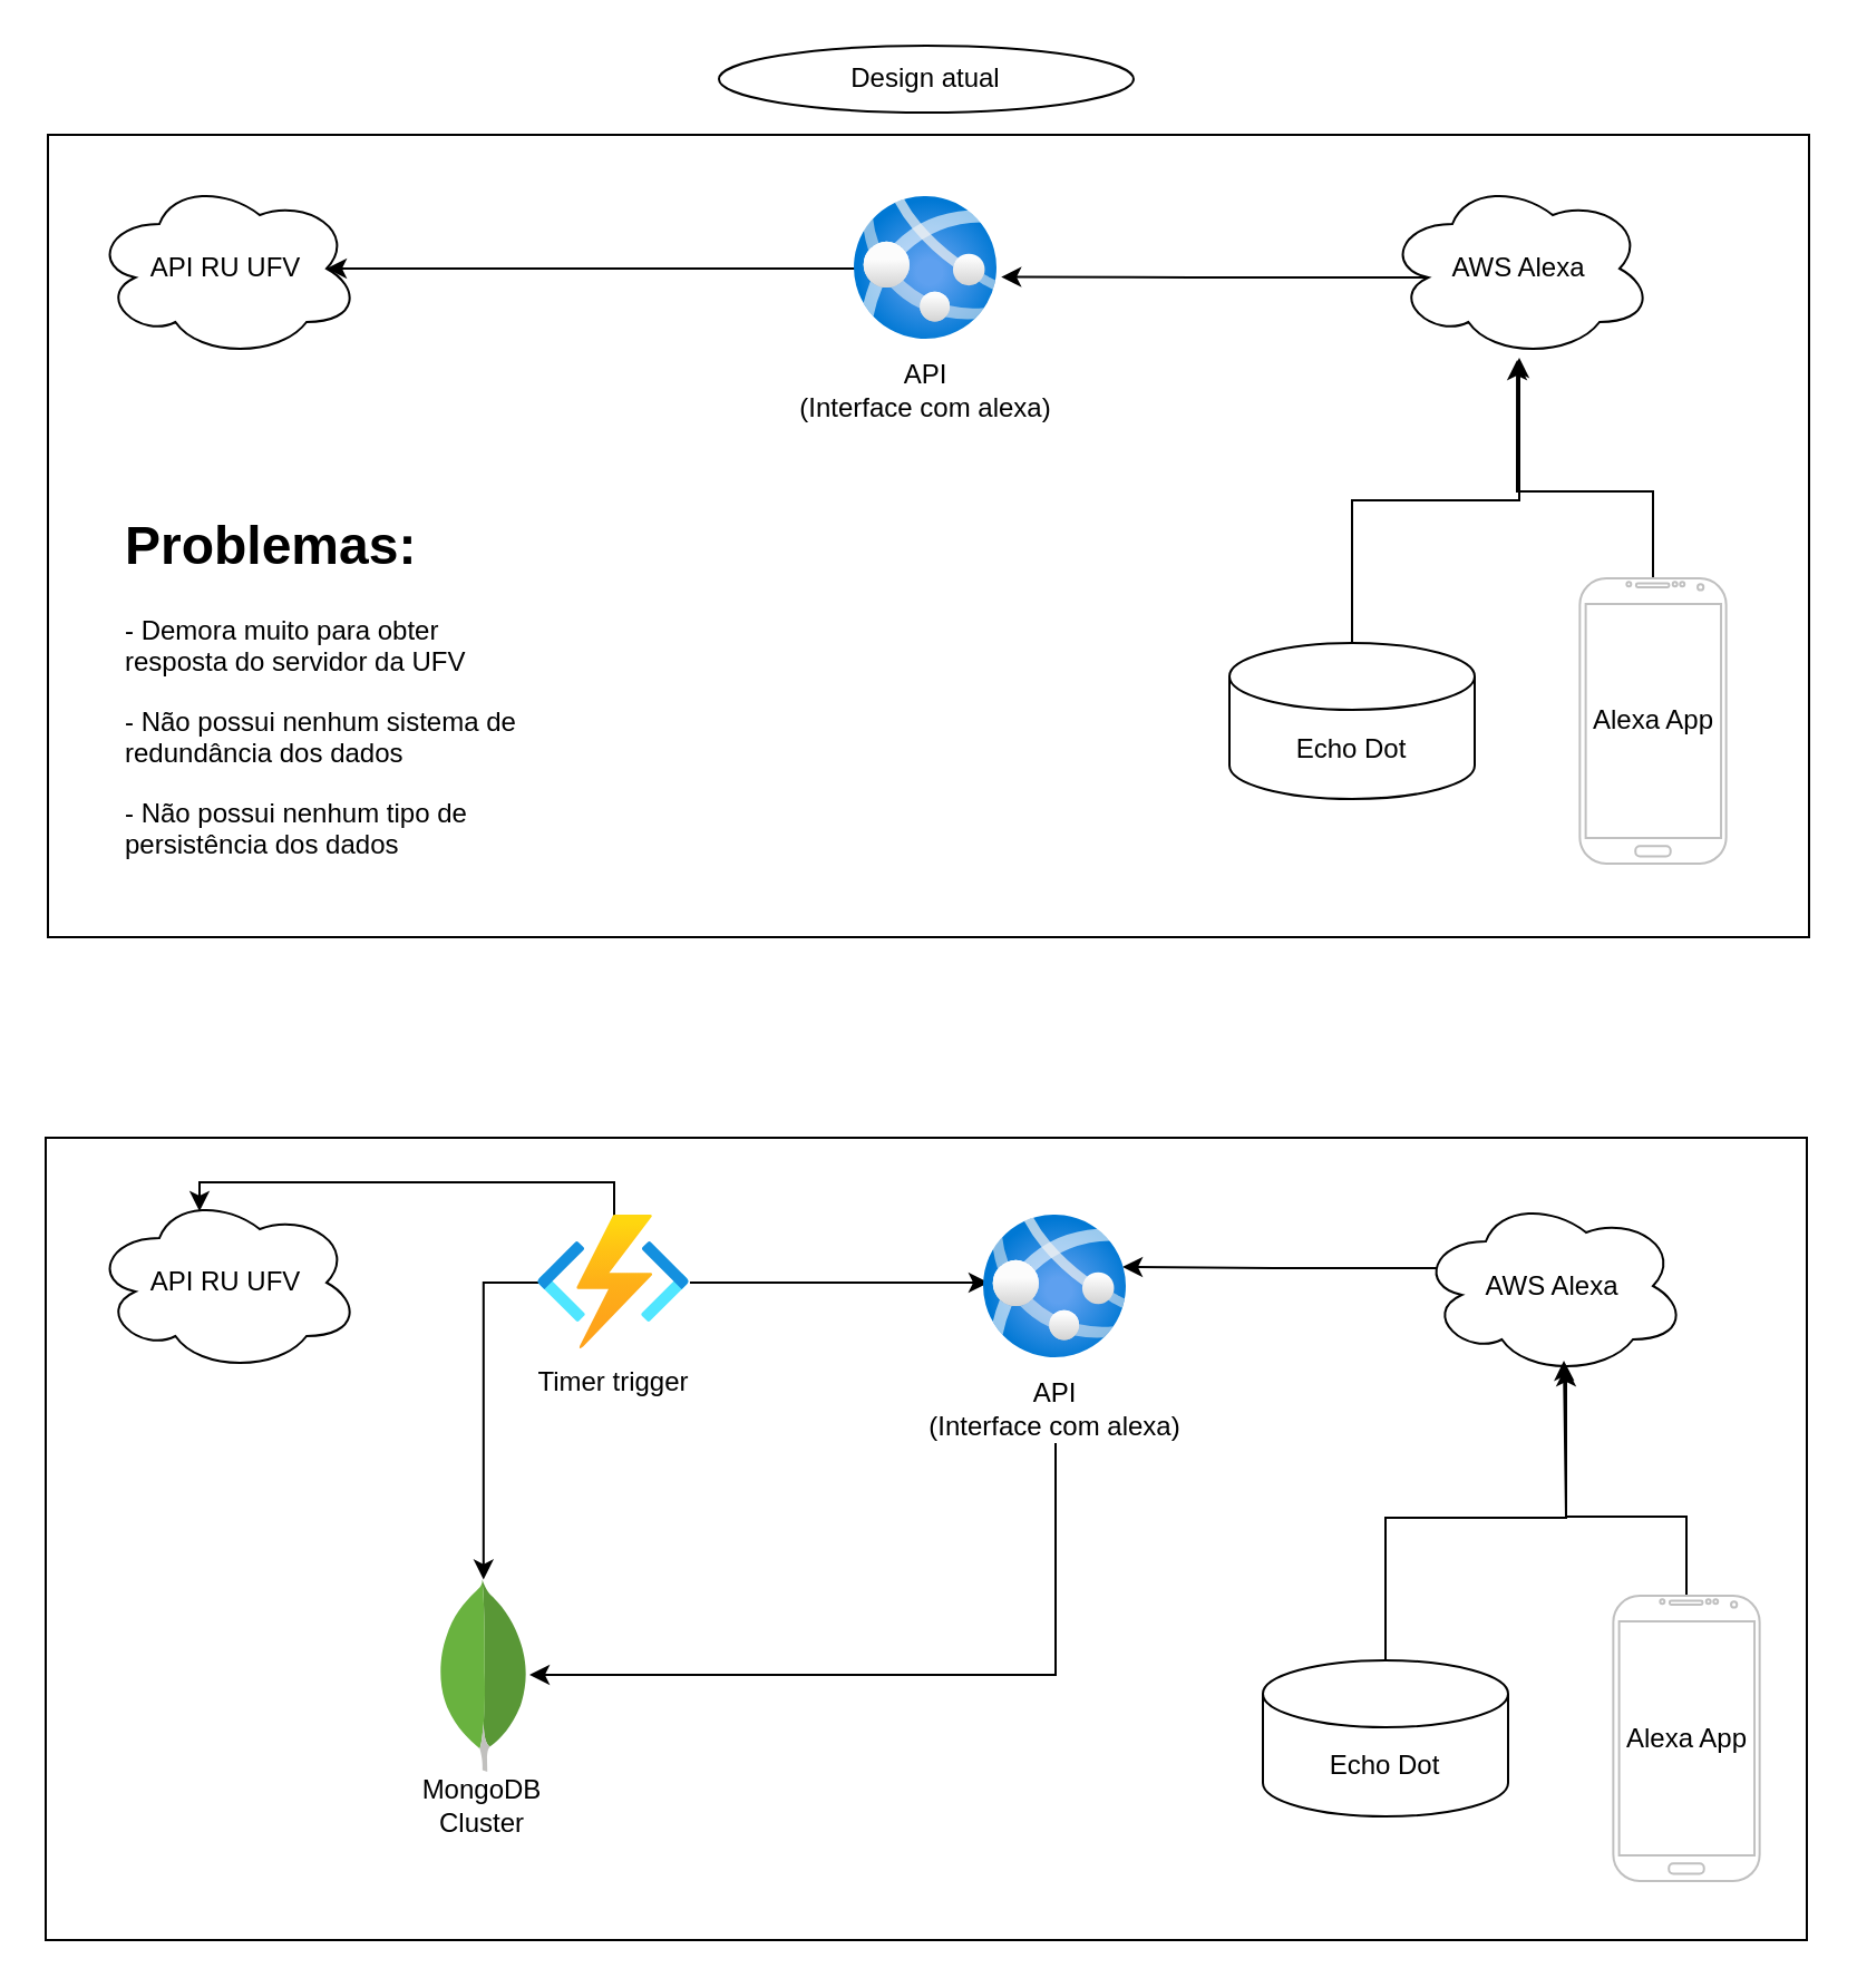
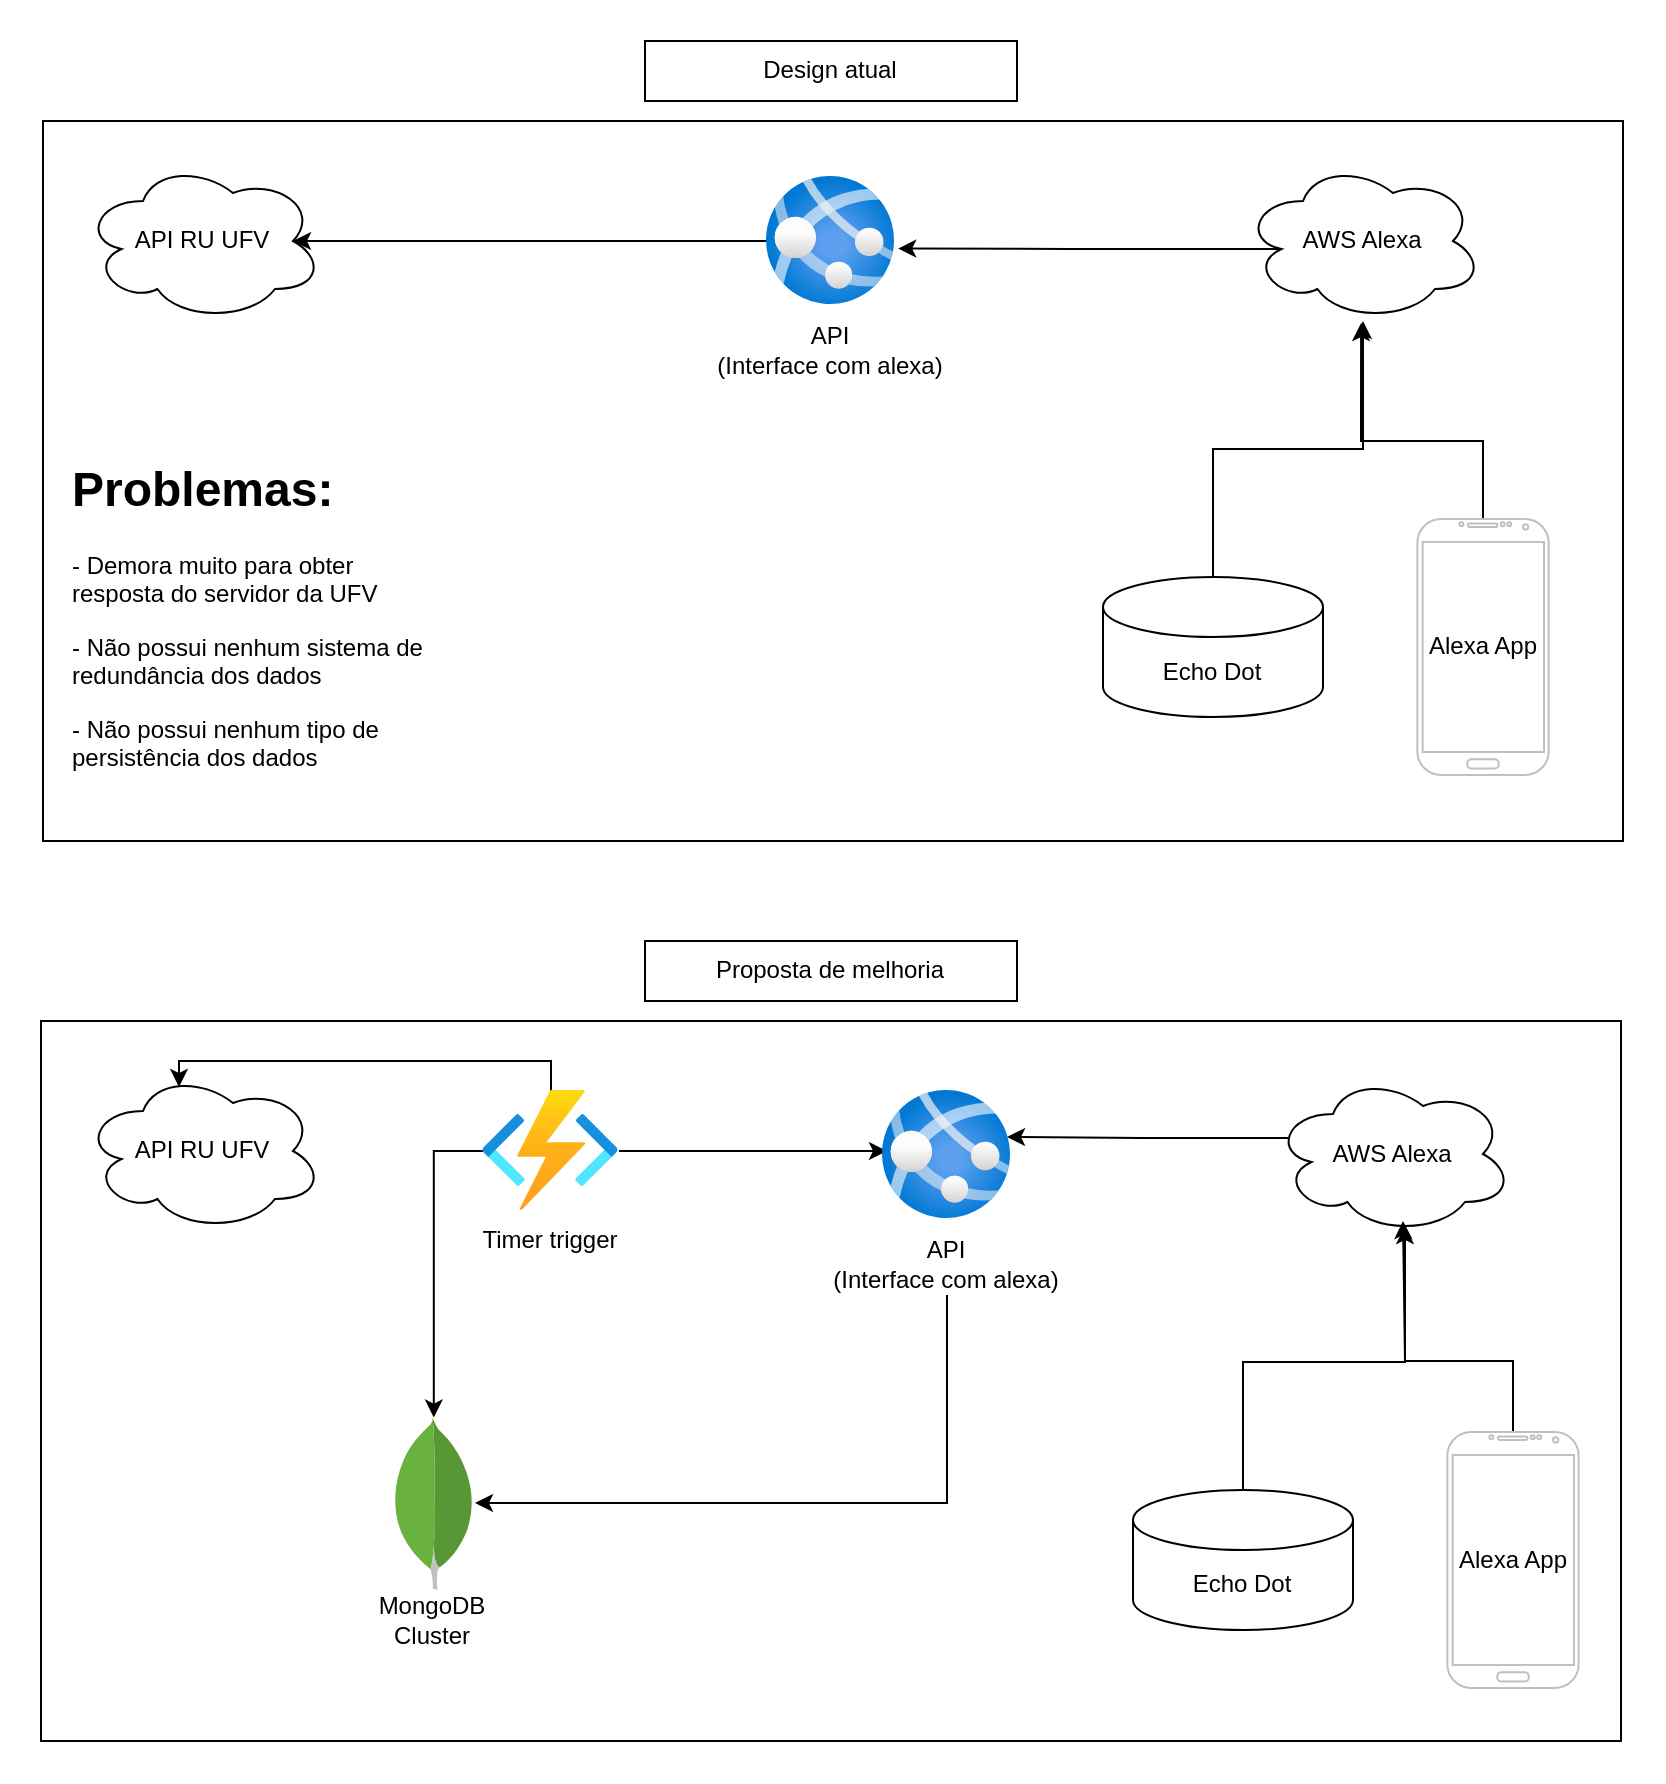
  <mxCell id="0" />
  <mxCell id="1" parent="0" />
  <mxCell id="2" value="" style="rounded=0;whiteSpace=wrap;html=1;movable=0;resizable=0;rotatable=0;deletable=0;editable=0;locked=1;connectable=0;" vertex="1" parent="1"><mxGeometry x="21" y="60" width="790" height="360" as="geometry" /></mxCell>
- <mxCell id="3" value="Design atual" style="ellipse;whiteSpace=wrap;html=1;" vertex="1" parent="1"><mxGeometry x="322" y="20" width="186" height="30" as="geometry" /></mxCell>
+ <mxCell id="3" value="Design atual" style="rounded=0;whiteSpace=wrap;html=1;" vertex="1" parent="1"><mxGeometry x="322" y="20" width="186" height="30" as="geometry" /></mxCell>
  <mxCell id="4" value="API RU UFV" style="ellipse;shape=cloud;whiteSpace=wrap;html=1;" vertex="1" parent="1"><mxGeometry x="41" y="80" width="120" height="80" as="geometry" /></mxCell>
  <mxCell id="5" style="edgeStyle=orthogonalEdgeStyle;rounded=0;orthogonalLoop=1;jettySize=auto;html=1;entryX=0.875;entryY=0.5;entryDx=0;entryDy=0;entryPerimeter=0;" edge="1" parent="1" source="6" target="4"><mxGeometry relative="1" as="geometry" /></mxCell>
  <mxCell id="6" value="" style="image;aspect=fixed;html=1;points=[];align=center;fontSize=12;image=img/lib/azure2/compute/App_Services.svg;" vertex="1" parent="1"><mxGeometry x="383" y="88" width="64" height="64" as="geometry" /></mxCell>
  <mxCell id="7" value="API&lt;br&gt;(Interface com alexa)" style="text;html=1;strokeColor=none;fillColor=none;align=center;verticalAlign=middle;whiteSpace=wrap;rounded=0;" vertex="1" parent="1"><mxGeometry x="357" y="160" width="116" height="30" as="geometry" /></mxCell>
  <mxCell id="8" style="edgeStyle=orthogonalEdgeStyle;rounded=0;orthogonalLoop=1;jettySize=auto;html=1;exitX=0.16;exitY=0.55;exitDx=0;exitDy=0;exitPerimeter=0;entryX=1.025;entryY=0.559;entryDx=0;entryDy=0;entryPerimeter=0;" edge="1" parent="1" source="9" target="6"><mxGeometry relative="1" as="geometry" /></mxCell>
  <mxCell id="9" value="AWS Alexa" style="ellipse;shape=cloud;whiteSpace=wrap;html=1;" vertex="1" parent="1"><mxGeometry x="621" y="80" width="120" height="80" as="geometry" /></mxCell>
  <mxCell id="10" style="edgeStyle=orthogonalEdgeStyle;rounded=0;orthogonalLoop=1;jettySize=auto;html=1;exitX=0.5;exitY=0;exitDx=0;exitDy=0;exitPerimeter=0;" edge="1" parent="1" source="11" target="9"><mxGeometry relative="1" as="geometry" /></mxCell>
  <mxCell id="11" value="Echo Dot" style="shape=cylinder3;whiteSpace=wrap;html=1;boundedLbl=1;backgroundOutline=1;size=15;" vertex="1" parent="1"><mxGeometry x="551" y="288" width="110" height="70" as="geometry" /></mxCell>
  <mxCell id="12" style="edgeStyle=orthogonalEdgeStyle;rounded=0;orthogonalLoop=1;jettySize=auto;html=1;entryX=0.492;entryY=1.013;entryDx=0;entryDy=0;entryPerimeter=0;" edge="1" parent="1" source="13" target="9"><mxGeometry relative="1" as="geometry"><Array as="points"><mxPoint x="741" y="220" /><mxPoint x="680" y="220" /></Array></mxGeometry></mxCell>
  <mxCell id="13" value="" style="verticalLabelPosition=bottom;verticalAlign=top;html=1;shadow=0;dashed=0;strokeWidth=1;shape=mxgraph.android.phone2;strokeColor=#c0c0c0;" vertex="1" parent="1"><mxGeometry x="708.18" y="259" width="65.64" height="128" as="geometry" /></mxCell>
  <mxCell id="14" value="Alexa App" style="text;html=1;align=center;verticalAlign=middle;resizable=0;points=[];autosize=1;strokeColor=none;fillColor=none;" vertex="1" parent="1"><mxGeometry x="701" y="308" width="80" height="30" as="geometry" /></mxCell>
+ <mxCell id="15" value="Proposta de melhoria" style="rounded=0;whiteSpace=wrap;html=1;" vertex="1" parent="1"><mxGeometry x="322" y="470" width="186" height="30" as="geometry" /></mxCell>
  <mxCell id="16" value="" style="rounded=0;whiteSpace=wrap;html=1;movable=0;resizable=0;rotatable=0;deletable=0;editable=0;locked=1;connectable=0;" vertex="1" parent="1"><mxGeometry x="20" y="510" width="790" height="360" as="geometry" /></mxCell>
- <mxCell id="17" value="&lt;h1&gt;Problemas:&lt;/h1&gt;&lt;p&gt;- Demora muito para obter resposta do servidor da UFV&lt;/p&gt;&lt;p&gt;- Não possui nenhum sistema de redundância dos dados&lt;/p&gt;&lt;p&gt;- Não possui nenhum tipo de persistência dos dados&lt;/p&gt;" style="text;html=1;strokeColor=none;fillColor=none;spacing=5;spacingTop=-20;whiteSpace=wrap;overflow=hidden;rounded=0;" vertex="1" parent="1"><mxGeometry x="51" y="225" width="190" height="162" as="geometry" /></mxCell>
+ <mxCell id="17" value="&lt;h1&gt;Problemas:&lt;/h1&gt;&lt;p&gt;- Demora muito para obter resposta do servidor da UFV&lt;/p&gt;&lt;p&gt;- Não possui nenhum sistema de redundância dos dados&lt;/p&gt;&lt;p&gt;- Não possui nenhum tipo de persistência dos dados&lt;/p&gt;" style="text;html=1;strokeColor=none;fillColor=none;spacing=5;spacingTop=-20;whiteSpace=wrap;overflow=hidden;rounded=0;" vertex="1" parent="1"><mxGeometry x="31" y="225" width="190" height="162" as="geometry" /></mxCell>
  <mxCell id="18" value="API RU UFV" style="ellipse;shape=cloud;whiteSpace=wrap;html=1;" vertex="1" parent="1"><mxGeometry x="41" y="535" width="120" height="80" as="geometry" /></mxCell>
  <mxCell id="19" style="edgeStyle=orthogonalEdgeStyle;rounded=0;orthogonalLoop=1;jettySize=auto;html=1;" edge="1" parent="1" source="22" target="31"><mxGeometry relative="1" as="geometry" /></mxCell>
  <mxCell id="20" style="edgeStyle=orthogonalEdgeStyle;rounded=0;orthogonalLoop=1;jettySize=auto;html=1;entryX=0.031;entryY=0.469;entryDx=0;entryDy=0;entryPerimeter=0;" edge="1" parent="1" source="22" target="34"><mxGeometry relative="1" as="geometry" /></mxCell>
  <mxCell id="21" style="edgeStyle=orthogonalEdgeStyle;rounded=0;orthogonalLoop=1;jettySize=auto;html=1;entryX=0.4;entryY=0.1;entryDx=0;entryDy=0;entryPerimeter=0;" edge="1" parent="1" source="22" target="18"><mxGeometry relative="1" as="geometry"><Array as="points"><mxPoint x="275" y="530" /><mxPoint x="89" y="530" /></Array></mxGeometry></mxCell>
  <mxCell id="22" value="" style="image;aspect=fixed;html=1;points=[];align=center;fontSize=12;image=img/lib/azure2/compute/Function_Apps.svg;" vertex="1" parent="1"><mxGeometry x="241" y="545" width="68" height="60" as="geometry" /></mxCell>
  <mxCell id="23" value="Timer trigger" style="text;html=1;strokeColor=none;fillColor=none;align=center;verticalAlign=middle;whiteSpace=wrap;rounded=0;" vertex="1" parent="1"><mxGeometry x="237" y="605" width="76" height="30" as="geometry" /></mxCell>
  <mxCell id="24" style="edgeStyle=orthogonalEdgeStyle;rounded=0;orthogonalLoop=1;jettySize=auto;html=1;exitX=0.07;exitY=0.4;exitDx=0;exitDy=0;exitPerimeter=0;entryX=0.969;entryY=0.359;entryDx=0;entryDy=0;entryPerimeter=0;" edge="1" parent="1" source="25" target="34"><mxGeometry relative="1" as="geometry" /></mxCell>
  <mxCell id="25" value="AWS Alexa" style="ellipse;shape=cloud;whiteSpace=wrap;html=1;" vertex="1" parent="1"><mxGeometry x="636" y="536.5" width="120" height="80" as="geometry" /></mxCell>
  <mxCell id="26" style="edgeStyle=orthogonalEdgeStyle;rounded=0;orthogonalLoop=1;jettySize=auto;html=1;entryX=0.55;entryY=0.95;entryDx=0;entryDy=0;entryPerimeter=0;" edge="1" parent="1" source="27" target="25"><mxGeometry relative="1" as="geometry" /></mxCell>
  <mxCell id="27" value="Echo Dot" style="shape=cylinder3;whiteSpace=wrap;html=1;boundedLbl=1;backgroundOutline=1;size=15;" vertex="1" parent="1"><mxGeometry x="566" y="744.5" width="110" height="70" as="geometry" /></mxCell>
  <mxCell id="28" style="edgeStyle=orthogonalEdgeStyle;rounded=0;orthogonalLoop=1;jettySize=auto;html=1;" edge="1" parent="1" source="29"><mxGeometry relative="1" as="geometry"><mxPoint x="701" y="610" as="targetPoint" /><Array as="points"><mxPoint x="756" y="680" /><mxPoint x="702" y="680" /></Array></mxGeometry></mxCell>
  <mxCell id="29" value="" style="verticalLabelPosition=bottom;verticalAlign=top;html=1;shadow=0;dashed=0;strokeWidth=1;shape=mxgraph.android.phone2;strokeColor=#c0c0c0;" vertex="1" parent="1"><mxGeometry x="723.18" y="715.5" width="65.64" height="128" as="geometry" /></mxCell>
  <mxCell id="30" value="Alexa App" style="text;html=1;align=center;verticalAlign=middle;resizable=0;points=[];autosize=1;strokeColor=none;fillColor=none;" vertex="1" parent="1"><mxGeometry x="716" y="764.5" width="80" height="30" as="geometry" /></mxCell>
  <mxCell id="31" value="" style="dashed=0;outlineConnect=0;html=1;align=center;labelPosition=center;verticalLabelPosition=bottom;verticalAlign=top;shape=mxgraph.weblogos.mongodb" vertex="1" parent="1"><mxGeometry x="195.8" y="708.3" width="41.2" height="86.2" as="geometry" /></mxCell>
  <mxCell id="32" value="MongoDB Cluster" style="text;html=1;strokeColor=none;fillColor=none;align=center;verticalAlign=middle;whiteSpace=wrap;rounded=0;" vertex="1" parent="1"><mxGeometry x="186.4" y="794.5" width="60" height="30" as="geometry" /></mxCell>
  <mxCell id="33" value="" style="group" vertex="1" connectable="0" parent="1"><mxGeometry x="415" y="545" width="116" height="102" as="geometry" /></mxCell>
  <mxCell id="34" value="" style="image;aspect=fixed;html=1;points=[];align=center;fontSize=12;image=img/lib/azure2/compute/App_Services.svg;" vertex="1" parent="33"><mxGeometry x="26" width="64" height="64" as="geometry" /></mxCell>
  <mxCell id="35" value="API&lt;br&gt;(Interface com alexa)" style="text;html=1;strokeColor=none;fillColor=none;align=center;verticalAlign=middle;whiteSpace=wrap;rounded=0;" vertex="1" parent="33"><mxGeometry y="72" width="116" height="30" as="geometry" /></mxCell>
  <mxCell id="36" style="edgeStyle=orthogonalEdgeStyle;rounded=0;orthogonalLoop=1;jettySize=auto;html=1;" edge="1" parent="1" source="35" target="31"><mxGeometry relative="1" as="geometry"><Array as="points"><mxPoint x="473" y="751" /></Array></mxGeometry></mxCell>
